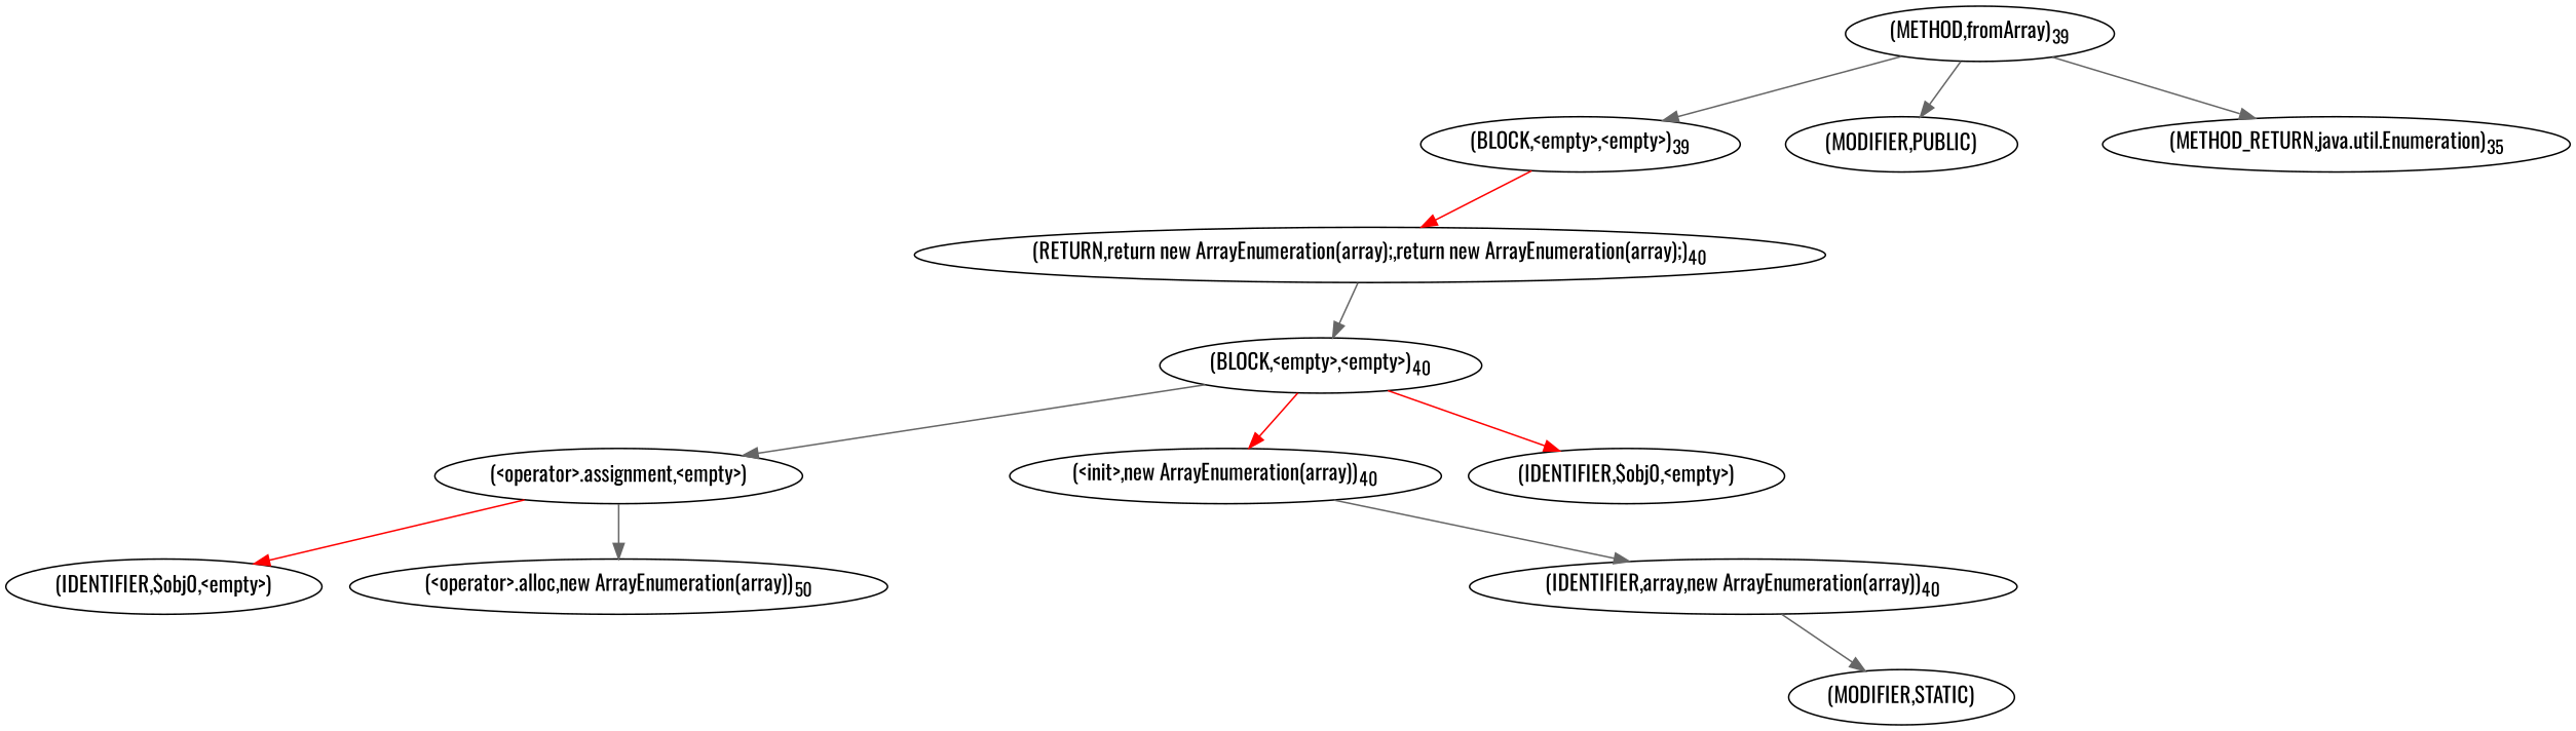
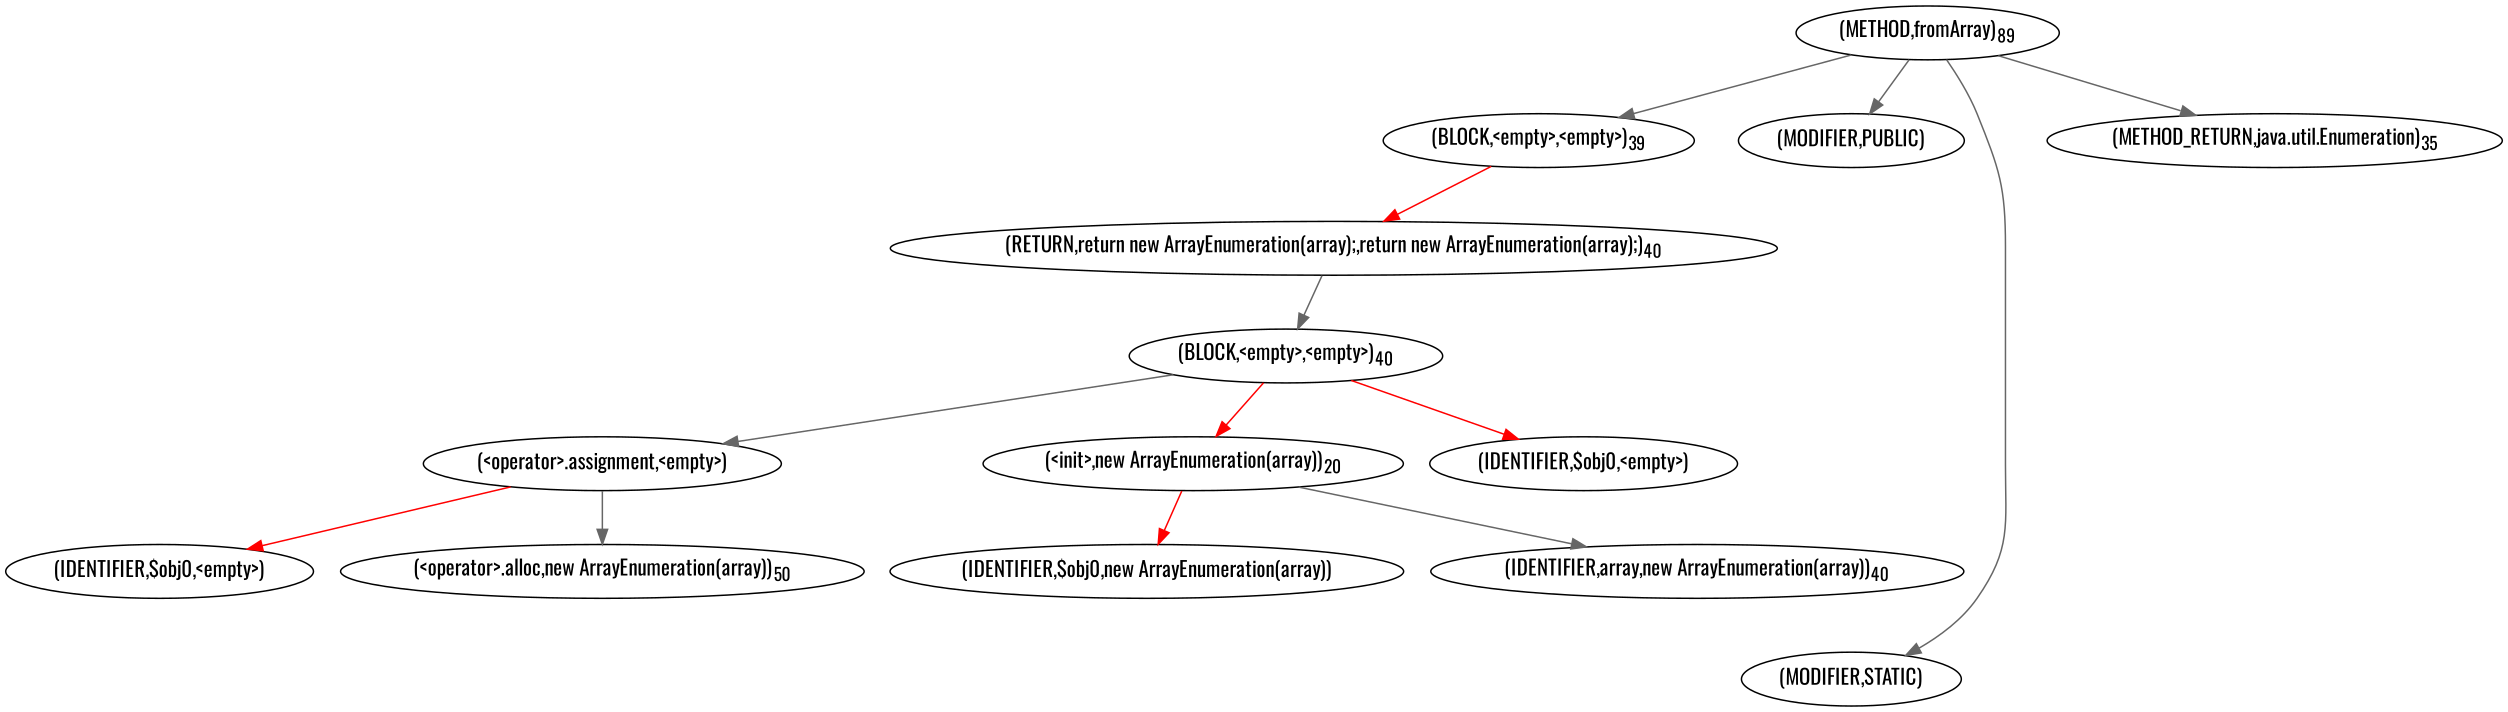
  digraph {
    fontname=Oswald
    node [fontname=Oswald]
    edge [color=gray40 fontname=Oswald]
-   n1 [label=<(METHOD,fromArray)<SUB>39</SUB>>]
+   n1 [label=<(METHOD,fromArray)<SUB>89</SUB>>]
    n2 [label=<(BLOCK,&lt;empty&gt;,&lt;empty&gt;)<SUB>39</SUB>>]
    n3 [label=<(MODIFIER,PUBLIC)>]
    n4 [label=<(MODIFIER,STATIC)>]
    n5 [label=<(METHOD_RETURN,java.util.Enumeration)<SUB>35</SUB>>]
    n6 [label=<(RETURN,return new ArrayEnumeration(array);,return new ArrayEnumeration(array);)<SUB>40</SUB>>]
    n7 [label=<(BLOCK,&lt;empty&gt;,&lt;empty&gt;)<SUB>40</SUB>>]
    n8 [label=<(&lt;operator&gt;.assignment,&lt;empty&gt;)>]
-   n9 [label=<(&lt;init&gt;,new ArrayEnumeration(array))<SUB>40</SUB>>]
+   n9 [label=<(&lt;init&gt;,new ArrayEnumeration(array))<SUB>20</SUB>>]
    n10 [label=<(IDENTIFIER,$obj0,&lt;empty&gt;)>]
    n11 [label=<(IDENTIFIER,$obj0,&lt;empty&gt;)>]
    n12 [label=<(&lt;operator&gt;.alloc,new ArrayEnumeration(array))<SUB>50</SUB>>]
+   n13 [label=<(IDENTIFIER,$obj0,new ArrayEnumeration(array))>]
    n14 [label=<(IDENTIFIER,array,new ArrayEnumeration(array))<SUB>40</SUB>>]
    n1 -> n2
    n1 -> n3
-   n14 -> n4
+   n1 -> n4
    n1 -> n5
    n2 -> n6 [color=red]
    n6 -> n7
    n7 -> n8
    n7 -> n9 [color=red]
    n7 -> n10 [color=red]
    n8 -> n11 [color=red]
    n8 -> n12
+   n9 -> n13 [color=red]
    n9 -> n14
  }
